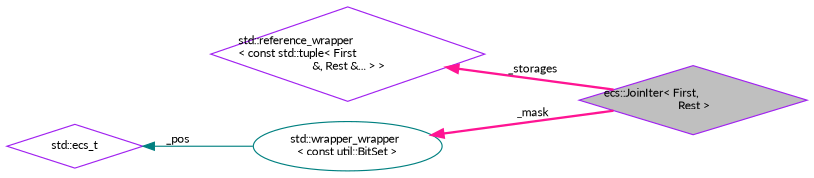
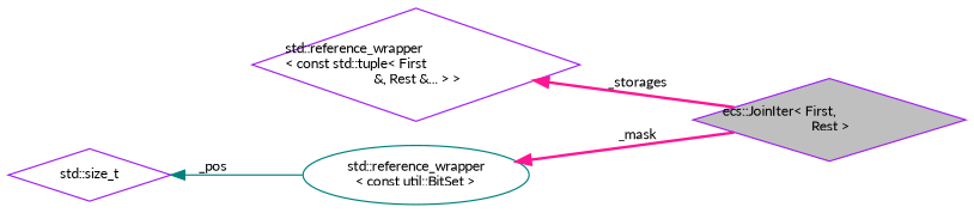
  digraph {
    fontname=Lato
    rankdir=LR
    node [color=purple fillcolor=white fontname=Lato fontsize=10 shape=diamond style=filled]
    edge [color=deeppink dir=back fontname=Lato fontsize=10 labelfontname=Helvetica labelfontsize=10 style=bold]
    n1 [fillcolor=grey75 fontcolor=black height=0.2 label="ecs::JoinIter\< First,\l Rest \>" width=0.4]
    n2 [height=0.2 label="std::reference_wrapper\l\< const std::tuple\< First\l &, Rest &... \> \>" width=0.4]
-   n3 [height=0.2 label="std::ecs_t" width=0.4]
-   n4 [color=teal height=0.2 label="std::wrapper_wrapper\l\< const util::BitSet \>" shape=ellipse width=0.4]
+   n3 [height=0.2 label="std::size_t" width=0.4]
+   n4 [color=teal height=0.2 label="std::reference_wrapper\l\< const util::BitSet \>" shape=ellipse width=0.4]
    n2 -> n1 [label=" _storages"]
    n3 -> n4 [color=teal label=" _pos" style=solid]
    n4 -> n1 [label=" _mask"]
  }
